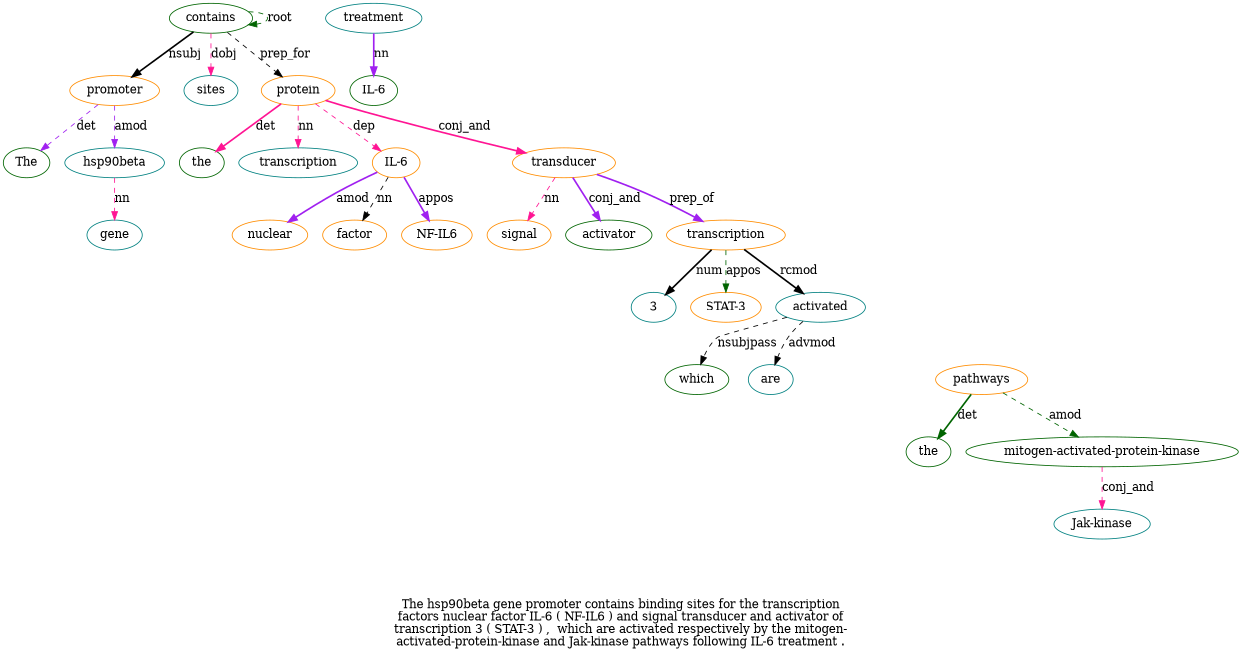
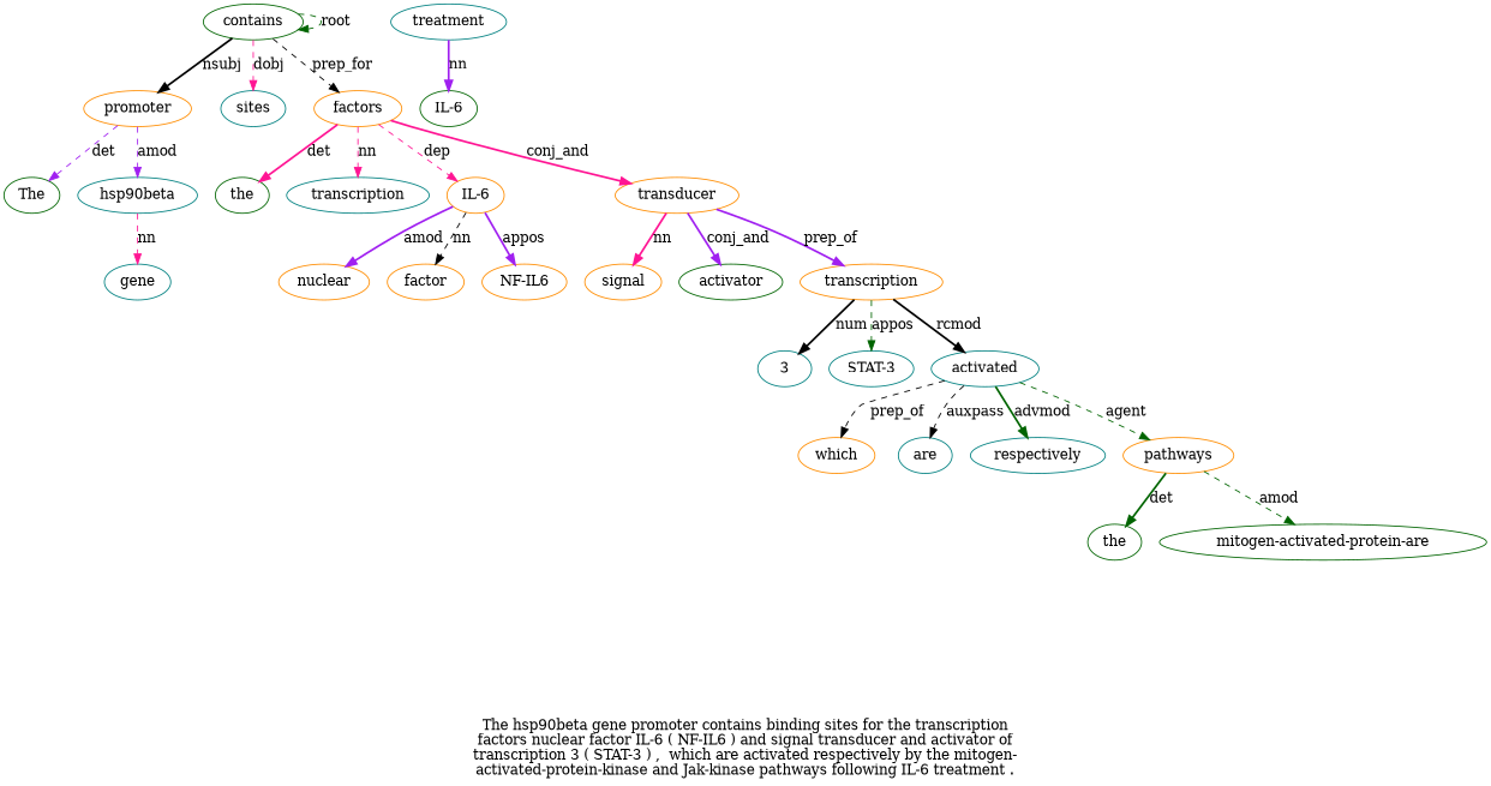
  digraph {
    label="The hsp90beta gene promoter contains binding sites for the transcription\nfactors nuclear factor IL-6 ( NF-IL6 ) and signal transducer and activator of\ntranscription 3 ( STAT-3 ) ,  which are activated respectively by the mitogen-\nactivated-protein-kinase and Jak-kinase pathways following IL-6 treatment ."
    node [color=darkorange fillcolor=white style=filled]
    edge [color=deeppink style=dashed]
    n1 [label=promoter]
    n2 [color=darkgreen label=The]
    n3 [color=teal label=hsp90beta]
    n4 [color=teal label=gene]
    n5 [color=darkgreen label=contains]
    n6 [color=teal label=sites]
-   n7 [label=protein]
+   n7 [label=factors]
    n8 [color=darkgreen label=the]
    n9 [color=teal label=transcription]
    n10 [label="IL-6"]
    n11 [label=transducer]
    n12 [label=nuclear]
    n13 [label=factor]
    n14 [label="NF-IL6"]
    n15 [label=signal]
    n16 [color=darkgreen label=activator]
    n17 [label=transcription]
    n18 [color=teal label=3]
-   n19 [label="STAT-3"]
+   n19 [color=teal label="STAT-3"]
    n20 [color=teal label=activated]
-   n21 [color=darkgreen label=which]
+   n21 [label=which]
    n22 [color=teal label=are]
+   n23 [color=teal label=respectively]
    n24 [label=pathways]
    n25 [color=darkgreen label=the]
-   n26 [color=darkgreen label="mitogen-activated-protein-kinase"]
-   n27 [color=teal label="Jak-kinase"]
+   n26 [color=darkgreen label="mitogen-activated-protein-are"]
    n28 [color=teal label=treatment]
    n29 [color=darkgreen label="IL-6"]
    n1 -> n2 [color=purple label=det]
    n1 -> n3 [color=purple label=amod]
    n3 -> n4 [label=nn]
    n5 -> n1 [color=black label=nsubj style=bold]
    n5 -> n5 [color=darkgreen label=root]
    n5 -> n6 [label=dobj]
    n5 -> n7 [color=black label=prep_for]
    n7 -> n8 [label=det style=bold]
    n7 -> n9 [label=nn]
    n7 -> n10 [label=dep]
    n7 -> n11 [label=conj_and style=bold]
    n10 -> n12 [color=purple label=amod style=bold]
    n10 -> n13 [color=black label=nn]
    n10 -> n14 [color=purple label=appos style=bold]
-   n11 -> n15 [label=nn]
+   n11 -> n15 [label=nn style=bold]
    n11 -> n16 [color=purple label=conj_and style=bold]
    n11 -> n17 [color=purple label=prep_of style=bold]
    n17 -> n18 [color=black label=num style=bold]
    n17 -> n19 [color=darkgreen label=appos]
    n17 -> n20 [color=black label=rcmod style=bold]
-   n20 -> n21 [color=black label=nsubjpass]
-   n20 -> n22 [color=black label=advmod]
+   n20 -> n21 [color=black label=prep_of]
+   n20 -> n22 [color=black label=auxpass]
+   n20 -> n23 [color=darkgreen label=advmod style=bold]
+   n20 -> n24 [color=darkgreen label=agent]
    n24 -> n25 [color=darkgreen label=det style=bold]
    n24 -> n26 [color=darkgreen label=amod]
-   n26 -> n27 [label=conj_and]
    n28 -> n29 [color=purple label=nn style=bold]
  }
